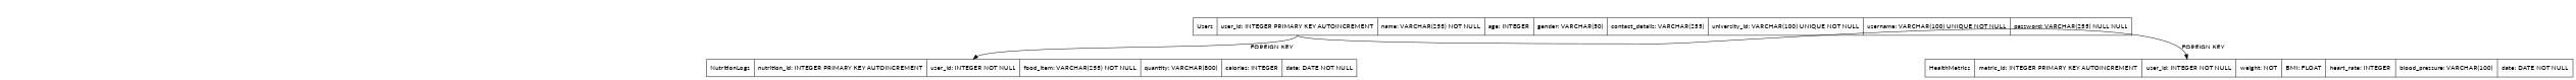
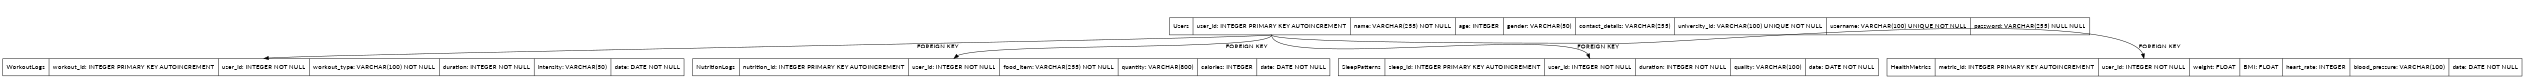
  digraph {
    fontname=Lato
    node [fontname=Lato shape=record]
    edge [fontname=Lato headport=f2 tailport=f1]
    n1 [label="<f0> Users|<f1> user_id: INTEGER PRIMARY KEY AUTOINCREMENT|<f2> name: VARCHAR(255) NOT NULL|<f3> age: INTEGER|<f4> gender: VARCHAR(50)|<f5> contact_details: VARCHAR(255)|<f6> university_id: VARCHAR(100) UNIQUE NOT NULL|<f7> username: VARCHAR(100) UNIQUE NOT NULL|<f8> password: VARCHAR(255) NULL NULL"]
+   n2 [label="<f0> WorkoutLogs|<f1> workout_id: INTEGER PRIMARY KEY AUTOINCREMENT|<f2> user_id: INTEGER NOT NULL|<f3> workout_type: VARCHAR(100) NOT NULL|<f4> duration: INTEGER NOT NULL|<f5> intensity: VARCHAR(50)|<f6> date: DATE NOT NULL"]
    n3 [label="<f0> NutritionLogs|<f1> nutrition_id: INTEGER PRIMARY KEY AUTOINCREMENT|<f2> user_id: INTEGER NOT NULL|<f3> food_item: VARCHAR(255) NOT NULL|<f4> quantity: VARCHAR(800)|<f5> calories: INTEGER|<f6> date: DATE NOT NULL"]
-   n5 [label="<f0> HealthMetrics|<f1> metric_id: INTEGER PRIMARY KEY AUTOINCREMENT|<f2> user_id: INTEGER NOT NULL|<f3> weight: NOT|<f4> BMI: FLOAT|<f5> heart_rate: INTEGER|<f6> blood_pressure: VARCHAR(100)|<f7> date: DATE NOT NULL"]
+   n4 [label="<f0> SleepPatterns|<f1> sleep_id: INTEGER PRIMARY KEY AUTOINCREMENT|<f2> user_id: INTEGER NOT NULL|<f3> duration: INTEGER NOT NULL|<f4> quality: VARCHAR(100)|<f5> date: DATE NOT NULL"]
+   n5 [label="<f0> HealthMetrics|<f1> metric_id: INTEGER PRIMARY KEY AUTOINCREMENT|<f2> user_id: INTEGER NOT NULL|<f3> weight: FLOAT|<f4> BMI: FLOAT|<f5> heart_rate: INTEGER|<f6> blood_pressure: VARCHAR(100)|<f7> date: DATE NOT NULL"]
+   n1 -> n2 [label="FOREIGN KEY"]
    n1 -> n3 [label="FOREIGN KEY"]
+   n1 -> n4 [label="FOREIGN KEY"]
    n1 -> n5 [label="FOREIGN KEY"]
  }
